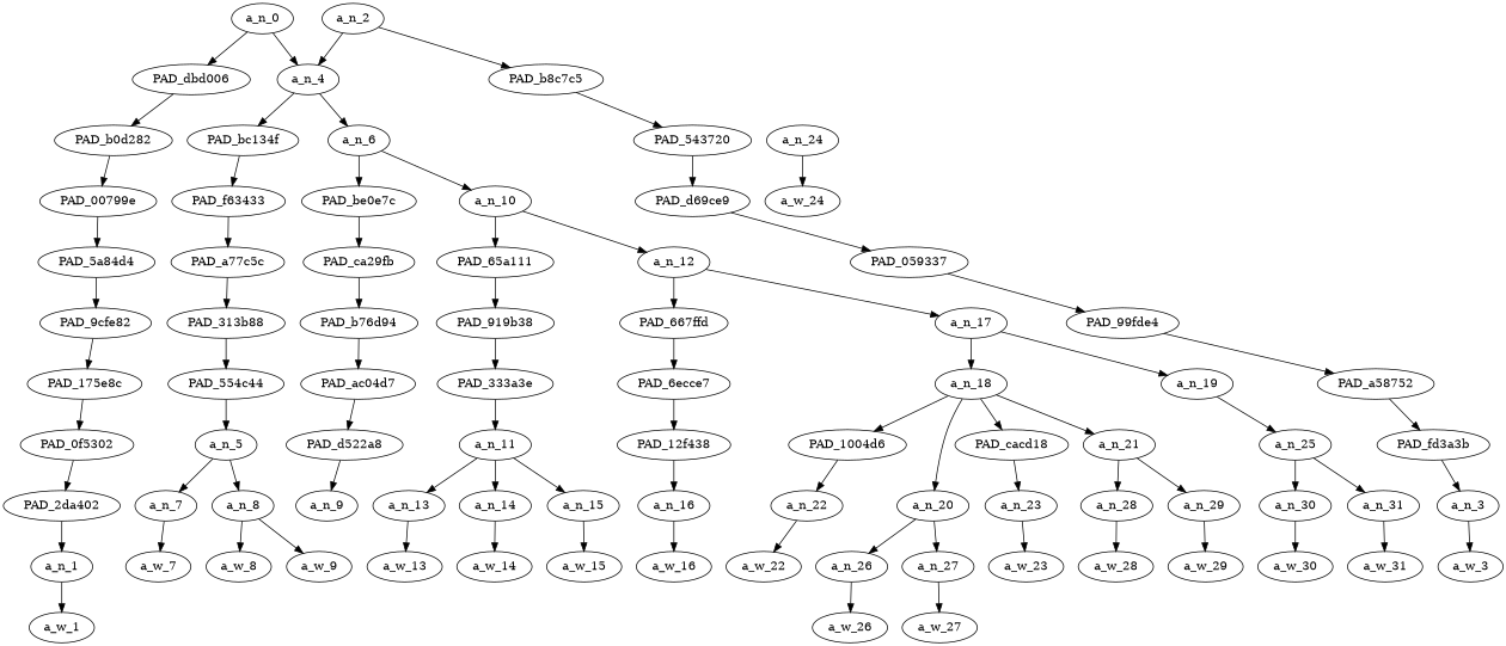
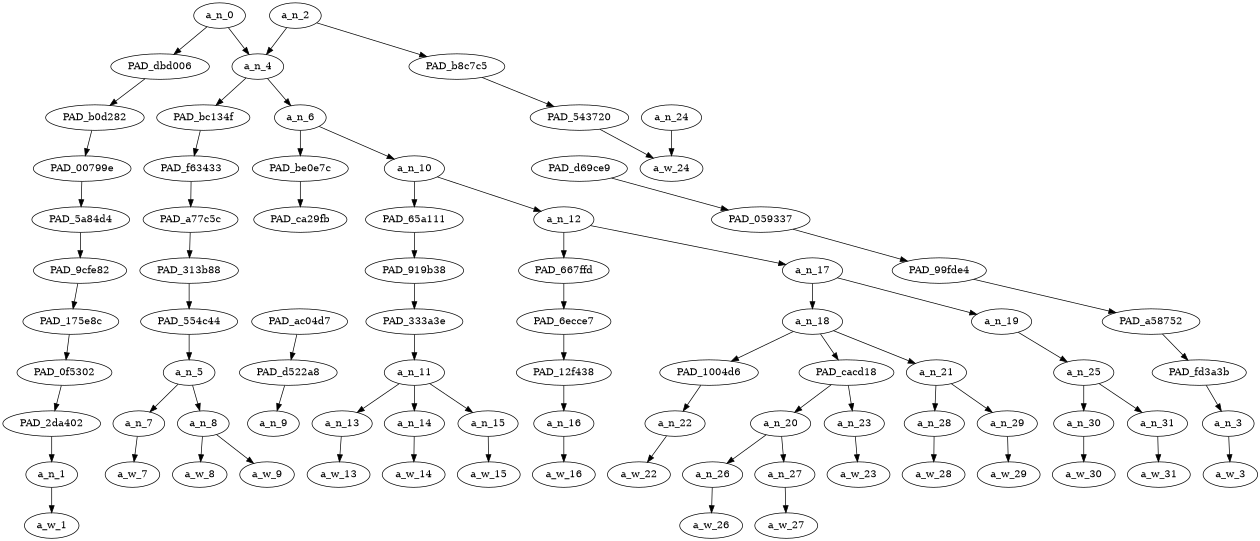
  strict digraph {
    node [div_dir=-1 index=0 level=1 text_span="[0]" value=0.06144519]
    a_n_0 [div_dir=1 level=10 text_span="[0, 1, 2, 3, 4, 5, 6, 7, 8, 9, 10, 11, 12, 13, 14, 15, 16, 17]" value=1.00000001]
    PAD_dbd006 [level=9]
    a_n_4 [div_dir=1 index=2 level=8 text_span="[2, 3, 4, 5, 6, 7, 8, 9, 10, 11, 12, 13, 14, 15, 16, 17]" value=0.90156669]
    PAD_b0d282 [level=8]
    a_n_2 [div_dir=1 index=1 level=9 text_span="[1, 2, 3, 4, 5, 6, 7, 8, 9, 10, 11, 12, 13, 14, 15, 16, 17]" value=0.93843084]
    PAD_b8c7c5 [index=1 level=8 text_span="[1]" value=0.03671486]
    PAD_00799e [level=7]
    PAD_543720 [index=1 level=7 text_span="[1]" value=0.03671486]
    PAD_bc134f [div_dir=1 index=2 level=7 text_span="[2, 3]" value=0.09231688]
    a_n_6 [div_dir=1 index=3 level=7 text_span="[4, 5, 6, 7, 8, 9, 10, 11, 12, 13, 14, 15, 16, 17]" value=0.80906930]
    PAD_5a84d4 [level=6]
    PAD_9cfe82 [level=5]
    PAD_175e8c [level=4]
    PAD_0f5302 [level=3]
    PAD_2da402 [level=2]
    a_n_1
    a_w_1 [div_dir=0 level=0 value=rt]
    PAD_d69ce9 [index=1 level=6 text_span="[1]" value=0.03671486]
    PAD_f63433 [div_dir=1 index=2 level=6 text_span="[2, 3]" value=0.09231688]
    PAD_be0e7c [div_dir=1 index=3 level=6 text_span="[4]" value=0.02449269]
    a_n_10 [div_dir=1 index=4 level=6 text_span="[5, 6, 7, 8, 9, 10, 11, 12, 13, 14, 15, 16, 17]" value=0.78451939]
    PAD_059337 [index=1 level=5 text_span="[1]" value=0.03671486]
    PAD_99fde4 [index=1 level=4 text_span="[1]" value=0.03671486]
    PAD_a58752 [index=1 level=3 text_span="[1]" value=0.03671486]
    PAD_fd3a3b [index=1 level=2 text_span="[1]" value=0.03671486]
    a_n_3 [index=1 text_span="[1]" value=0.03671486]
    a_w_3 [div_dir=0 index=1 level=0 text_span="[1]" value=if]
    PAD_a77c5c [div_dir=1 index=2 level=5 text_span="[2, 3]" value=0.09231688]
    PAD_ca29fb [div_dir=1 index=3 level=5 text_span="[4]" value=0.02449269]
    PAD_65a111 [index=4 level=5 text_span="[5, 6, 7]" value=0.08650743]
    a_n_12 [div_dir=1 index=5 level=5 text_span="[8, 9, 10, 11, 12, 13, 14, 15, 16, 17]" value=0.69797179]
    PAD_313b88 [div_dir=1 index=2 level=4 text_span="[2, 3]" value=0.09231688]
    PAD_554c44 [div_dir=1 index=2 level=3 text_span="[2, 3]" value=0.09231688]
    a_n_5 [div_dir=1 index=2 level=2 text_span="[2, 3]" value=0.09231688]
    a_n_7 [div_dir=1 index=2 text_span="[2]" value=0.04103034]
    a_n_8 [div_dir=1 index=3 text_span="[3]" value=0.05090759]
    a_w_7 [div_dir=0 index=2 level=0 text_span="[2]" value=your]
    a_w_8 [div_dir=0 index=3 level=0 text_span="[3]" value=account]
    a_w_9 [div_dir=0 index=4 level=0 text_span="[4]" value=is]
-   PAD_b76d94 [div_dir=1 index=3 level=4 text_span="[4]" value=0.02449269]
    PAD_919b38 [index=4 level=4 text_span="[5, 6, 7]" value=0.08650743]
    PAD_667ffd [index=5 level=4 text_span="[8]" value=0.02471595]
    a_n_17 [div_dir=1 index=6 level=4 text_span="[9, 10, 11, 12, 13, 14, 15, 16, 17]" value=0.67316830]
    PAD_ac04d7 [div_dir=1 index=3 level=3 text_span="[4]" value=0.02449269]
    PAD_d522a8 [div_dir=1 index=3 level=2 text_span="[4]" value=0.02449269]
    a_n_9 [div_dir=1 index=4 text_span="[4]" value=0.02449269]
    PAD_333a3e [index=4 level=3 text_span="[5, 6, 7]" value=0.08650743]
    PAD_6ecce7 [index=5 level=3 text_span="[8]" value=0.02471595]
    a_n_18 [div_dir=1 index=6 level=3 text_span="[9, 10, 11, 12, 13, 14]" value=0.56200132]
    a_n_19 [index=7 level=3 text_span="[15, 16, 17]" value=0.11104134]
    a_n_11 [index=4 level=2 text_span="[5, 6, 7]" value=0.08650743]
    a_n_13 [index=5 text_span="[5]" value=0.02467541]
    a_n_14 [index=6 text_span="[6]" value=0.03584056]
    a_n_15 [index=7 text_span="[7]" value=0.02591045]
    a_w_13 [div_dir=0 index=5 level=0 text_span="[5]" value=a]
    a_w_14 [div_dir=0 index=6 level=0 text_span="[6]" value=safe]
    a_w_15 [div_dir=0 index=7 level=0 text_span="[7]" value=place]
    PAD_12f438 [index=5 level=2 text_span="[8]" value=0.02471595]
    PAD_1004d6 [div_dir=1 index=8 level=2 text_span="[13]" value=0.05998513]
    PAD_cacd18 [index=9 level=2 text_span="[14]" value=0.04749664]
    a_n_20 [div_dir=1 index=6 level=2 text_span="[9, 10]" value=0.20194142]
    a_n_21 [index=7 level=2 text_span="[11, 12]" value=0.25242046]
    a_n_25 [index=11 level=2 text_span="[16, 17]" value=0.08402547]
    a_n_16 [index=8 text_span="[8]" value=0.02471595]
    a_w_16 [div_dir=0 index=8 level=0 text_span="[8]" value=for]
    a_n_22 [div_dir=1 index=13 text_span="[13]" value=0.05998513]
    a_n_23 [index=14 text_span="[14]" value=0.04749664]
    a_n_26 [div_dir=1 index=9 text_span="[9]" value=0.15314582]
    a_n_27 [div_dir=1 index=10 text_span="[10]" value=0.04836929]
    a_n_28 [div_dir=1 index=11 text_span="[11]" value=0.12662130]
    a_n_29 [index=12 text_span="[12]" value=0.12566906]
    a_n_30 [index=16 text_span="[16]" value=0.03235180]
    a_n_31 [index=17 text_span="[17]" value=0.05159360]
    a_w_22 [div_dir=0 index=13 level=0 text_span="[13]" value=women]
    a_w_23 [div_dir=0 index=14 level=0 text_span="[14]" value=people]
    a_w_26 [div_dir=0 index=9 level=0 text_span="[9]" value=lgbtq]
    a_w_27 [div_dir=0 index=10 level=0 text_span="[10]" value=members]
    a_w_28 [div_dir=0 index=11 level=0 text_span="[11]" value=poc]
    a_w_29 [div_dir=0 index=12 level=0 text_span="[12]" value=muslims]
    a_n_24 [div_dir=1 index=15 text_span="[15]" value=0.02700106]
    a_w_24 [div_dir=0 index=15 level=0 text_span="[15]" value=from]
    a_w_30 [div_dir=0 index=16 level=0 text_span="[16]" value=every]
    a_w_31 [div_dir=0 index=17 level=0 text_span="[17]" value=nation]
    a_n_0 -> PAD_dbd006
    a_n_0 -> a_n_4
    PAD_dbd006 -> PAD_b0d282
    a_n_4 -> PAD_bc134f
    a_n_4 -> a_n_6
    PAD_b0d282 -> PAD_00799e
    a_n_2 -> a_n_4
    a_n_2 -> PAD_b8c7c5
    PAD_b8c7c5 -> PAD_543720
    PAD_00799e -> PAD_5a84d4
-   PAD_543720 -> PAD_d69ce9
+   PAD_543720 -> a_w_24
    PAD_bc134f -> PAD_f63433
    a_n_6 -> PAD_be0e7c
    a_n_6 -> a_n_10
    PAD_5a84d4 -> PAD_9cfe82
    PAD_9cfe82 -> PAD_175e8c
    PAD_175e8c -> PAD_0f5302
    PAD_0f5302 -> PAD_2da402
    PAD_2da402 -> a_n_1
    a_n_1 -> a_w_1
    PAD_d69ce9 -> PAD_059337
    PAD_f63433 -> PAD_a77c5c
    PAD_be0e7c -> PAD_ca29fb
    a_n_10 -> PAD_65a111
    a_n_10 -> a_n_12
    PAD_059337 -> PAD_99fde4
    PAD_99fde4 -> PAD_a58752
    PAD_a58752 -> PAD_fd3a3b
    PAD_fd3a3b -> a_n_3
    a_n_3 -> a_w_3
    PAD_a77c5c -> PAD_313b88
-   PAD_ca29fb -> PAD_b76d94
    PAD_65a111 -> PAD_919b38
    a_n_12 -> PAD_667ffd
    a_n_12 -> a_n_17
    PAD_313b88 -> PAD_554c44
    PAD_554c44 -> a_n_5
    a_n_5 -> a_n_7
    a_n_5 -> a_n_8
    a_n_7 -> a_w_7
    a_n_8 -> a_w_8
    a_n_8 -> a_w_9
-   PAD_b76d94 -> PAD_ac04d7
    PAD_919b38 -> PAD_333a3e
    PAD_667ffd -> PAD_6ecce7
    a_n_17 -> a_n_18
    a_n_17 -> a_n_19
    PAD_ac04d7 -> PAD_d522a8
    PAD_d522a8 -> a_n_9
    PAD_333a3e -> a_n_11
    PAD_6ecce7 -> PAD_12f438
    a_n_18 -> PAD_1004d6
    a_n_18 -> PAD_cacd18
-   a_n_18 -> a_n_20
+   PAD_cacd18 -> a_n_20
    a_n_18 -> a_n_21
    a_n_19 -> a_n_25
    a_n_11 -> a_n_13
    a_n_11 -> a_n_14
    a_n_11 -> a_n_15
    a_n_13 -> a_w_13
    a_n_14 -> a_w_14
    a_n_15 -> a_w_15
    PAD_12f438 -> a_n_16
    PAD_1004d6 -> a_n_22
    PAD_cacd18 -> a_n_23
    a_n_20 -> a_n_26
    a_n_20 -> a_n_27
    a_n_21 -> a_n_28
    a_n_21 -> a_n_29
    a_n_25 -> a_n_30
    a_n_25 -> a_n_31
    a_n_16 -> a_w_16
    a_n_22 -> a_w_22
    a_n_23 -> a_w_23
    a_n_26 -> a_w_26
    a_n_27 -> a_w_27
    a_n_28 -> a_w_28
    a_n_29 -> a_w_29
    a_n_30 -> a_w_30
    a_n_31 -> a_w_31
    a_n_24 -> a_w_24
  }
